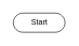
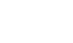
  <mxCell id="0" />
  <mxCell id="1" parent="0" />
- <mxCell id="2" value="Start" style="html=1;dashed=0;whitespace=wrap;shape=mxgraph.dfd.start" vertex="1" parent="1"><mxGeometry x="20" y="20" width="80" height="30" as="geometry" /></mxCell>
